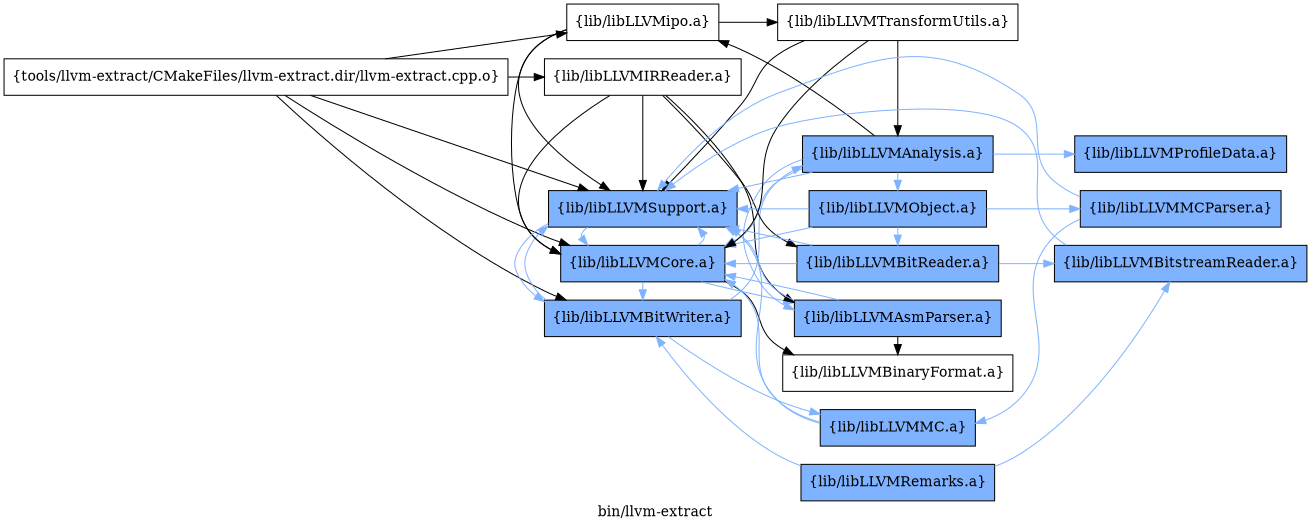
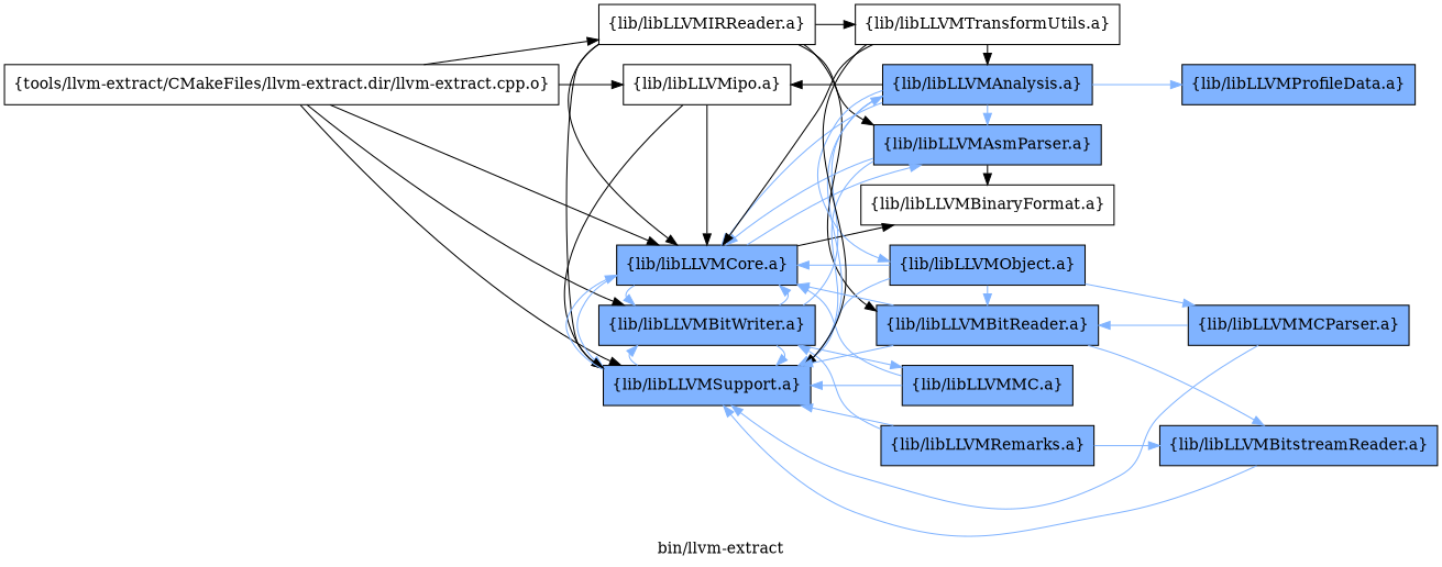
  digraph {
    label="bin/llvm-extract"
    rankdir=LR
    node [group=1 shape=box fillcolor="0.600000 0.5 1" style=filled]
    edge [color="0.600000 0.5 1"]
    n1 [group=0 label="{tools/llvm-extract/CMakeFiles/llvm-extract.dir/llvm-extract.cpp.o}" fillcolor="" style=""]
    n2 [label="{lib/libLLVMBitWriter.a}"]
    n3 [label="{lib/libLLVMCore.a}"]
    n4 [group=0 label="{lib/libLLVMipo.a}" fillcolor="" style=""]
    n5 [group=0 label="{lib/libLLVMIRReader.a}" fillcolor="" style=""]
    n6 [label="{lib/libLLVMSupport.a}"]
    n7 [label="{lib/libLLVMAnalysis.a}"]
    n8 [label="{lib/libLLVMObject.a}"]
    n9 [label="{lib/libLLVMMC.a}"]
    n10 [group=0 label="{lib/libLLVMBinaryFormat.a}" fillcolor="" style=""]
    n11 [label="{lib/libLLVMRemarks.a}"]
    n12 [label="{lib/libLLVMAsmParser.a}"]
    n13 [group=0 label="{lib/libLLVMTransformUtils.a}" fillcolor="" style=""]
    n14 [label="{lib/libLLVMBitReader.a}"]
    n15 [label="{lib/libLLVMProfileData.a}"]
    n16 [label="{lib/libLLVMMCParser.a}"]
    n17 [label="{lib/libLLVMBitstreamReader.a}"]
    subgraph sub_1 {
      rank=same
      n1
    }
    subgraph sub_2 {
      rank=same
      n2
      n3
      n4
      n5
      n6
    }
    subgraph sub_3 {
      rank=same
      n7
      n8
      n9
      n10
      n11
      n12
      n13
      n14
    }
    n1 -> n2 [color=""]
    n1 -> n3 [color=""]
    n1 -> n4 [color=""]
    n1 -> n5 [color=""]
    n1 -> n6 [color=""]
+   n2 -> n3
    n2 -> n6
    n2 -> n7
    n2 -> n9
    n3 -> n2
    n3 -> n6
    n3 -> n10 [color=""]
    n3 -> n12
    n4 -> n3 [color=""]
    n4 -> n6 [color=""]
-   n4 -> n13 [color=""]
+   n5 -> n13 [color=""]
    n5 -> n3 [color=""]
    n5 -> n6 [color=""]
    n5 -> n12 [color=""]
    n5 -> n14 [color=""]
    n6 -> n2
    n6 -> n3
    n7 -> n3
    n7 -> n4 [color=""]
    n7 -> n6
    n7 -> n8
    n7 -> n12
    n7 -> n15
    n8 -> n3
    n8 -> n6
    n8 -> n14
    n8 -> n16
    n9 -> n3
    n9 -> n6
    n11 -> n2
+   n11 -> n6
    n11 -> n17
    n12 -> n3
    n12 -> n6
    n12 -> n10 [color=""]
    n13 -> n3 [color=""]
    n13 -> n6 [color=""]
    n13 -> n7 [color=""]
    n14 -> n3
    n14 -> n6
    n14 -> n17
    n16 -> n6
-   n16 -> n9
+   n16 -> n14
    n17 -> n6
  }
